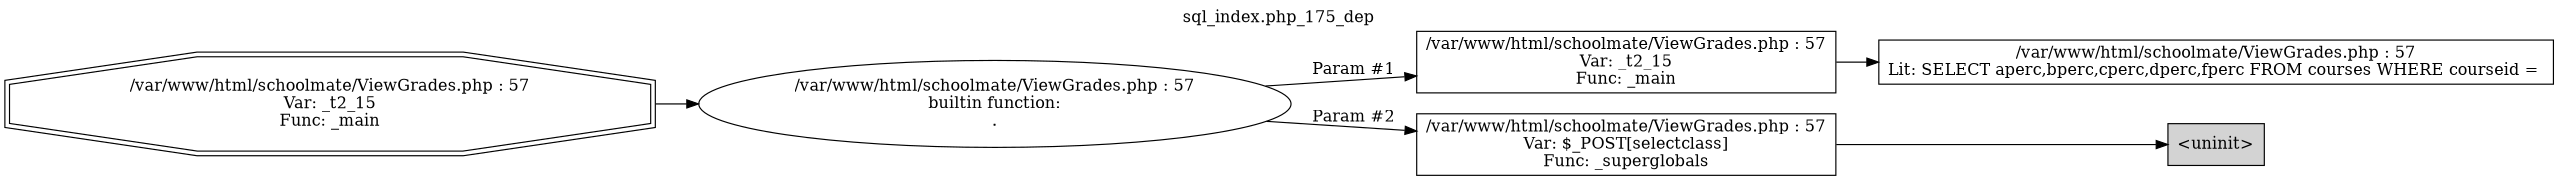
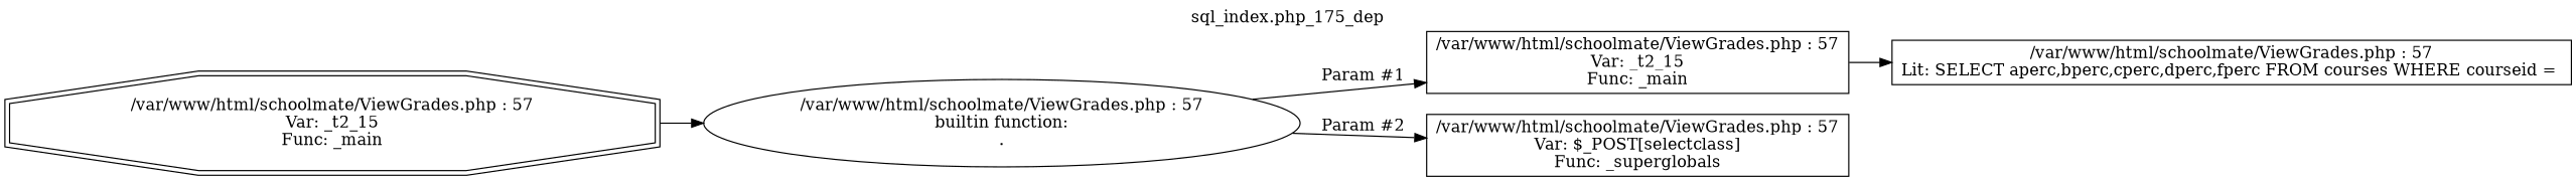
  digraph {
    label="sql_index.php_175_dep"
    labelloc=t
    rankdir=LR
    node [shape=box]
    n1 [label="/var/www/html/schoolmate/ViewGrades.php : 57\nVar: _t2_15\nFunc: _main\n" shape=doubleoctagon]
    n2 [label="/var/www/html/schoolmate/ViewGrades.php : 57\nbuiltin function:\n.\n" shape=ellipse]
    n3 [label="/var/www/html/schoolmate/ViewGrades.php : 57\nVar: _t2_15\nFunc: _main\n"]
    n4 [label="/var/www/html/schoolmate/ViewGrades.php : 57\nVar: $_POST[selectclass]\nFunc: _superglobals\n"]
    n5 [label="/var/www/html/schoolmate/ViewGrades.php : 57\nLit: SELECT aperc,bperc,cperc,dperc,fperc FROM courses WHERE courseid = \n"]
-   n6 [label="<uninit>" style=filled]
    n1 -> n2
    n2 -> n3 [label="Param #1"]
    n2 -> n4 [label="Param #2"]
    n3 -> n5
-   n4 -> n6
  }
